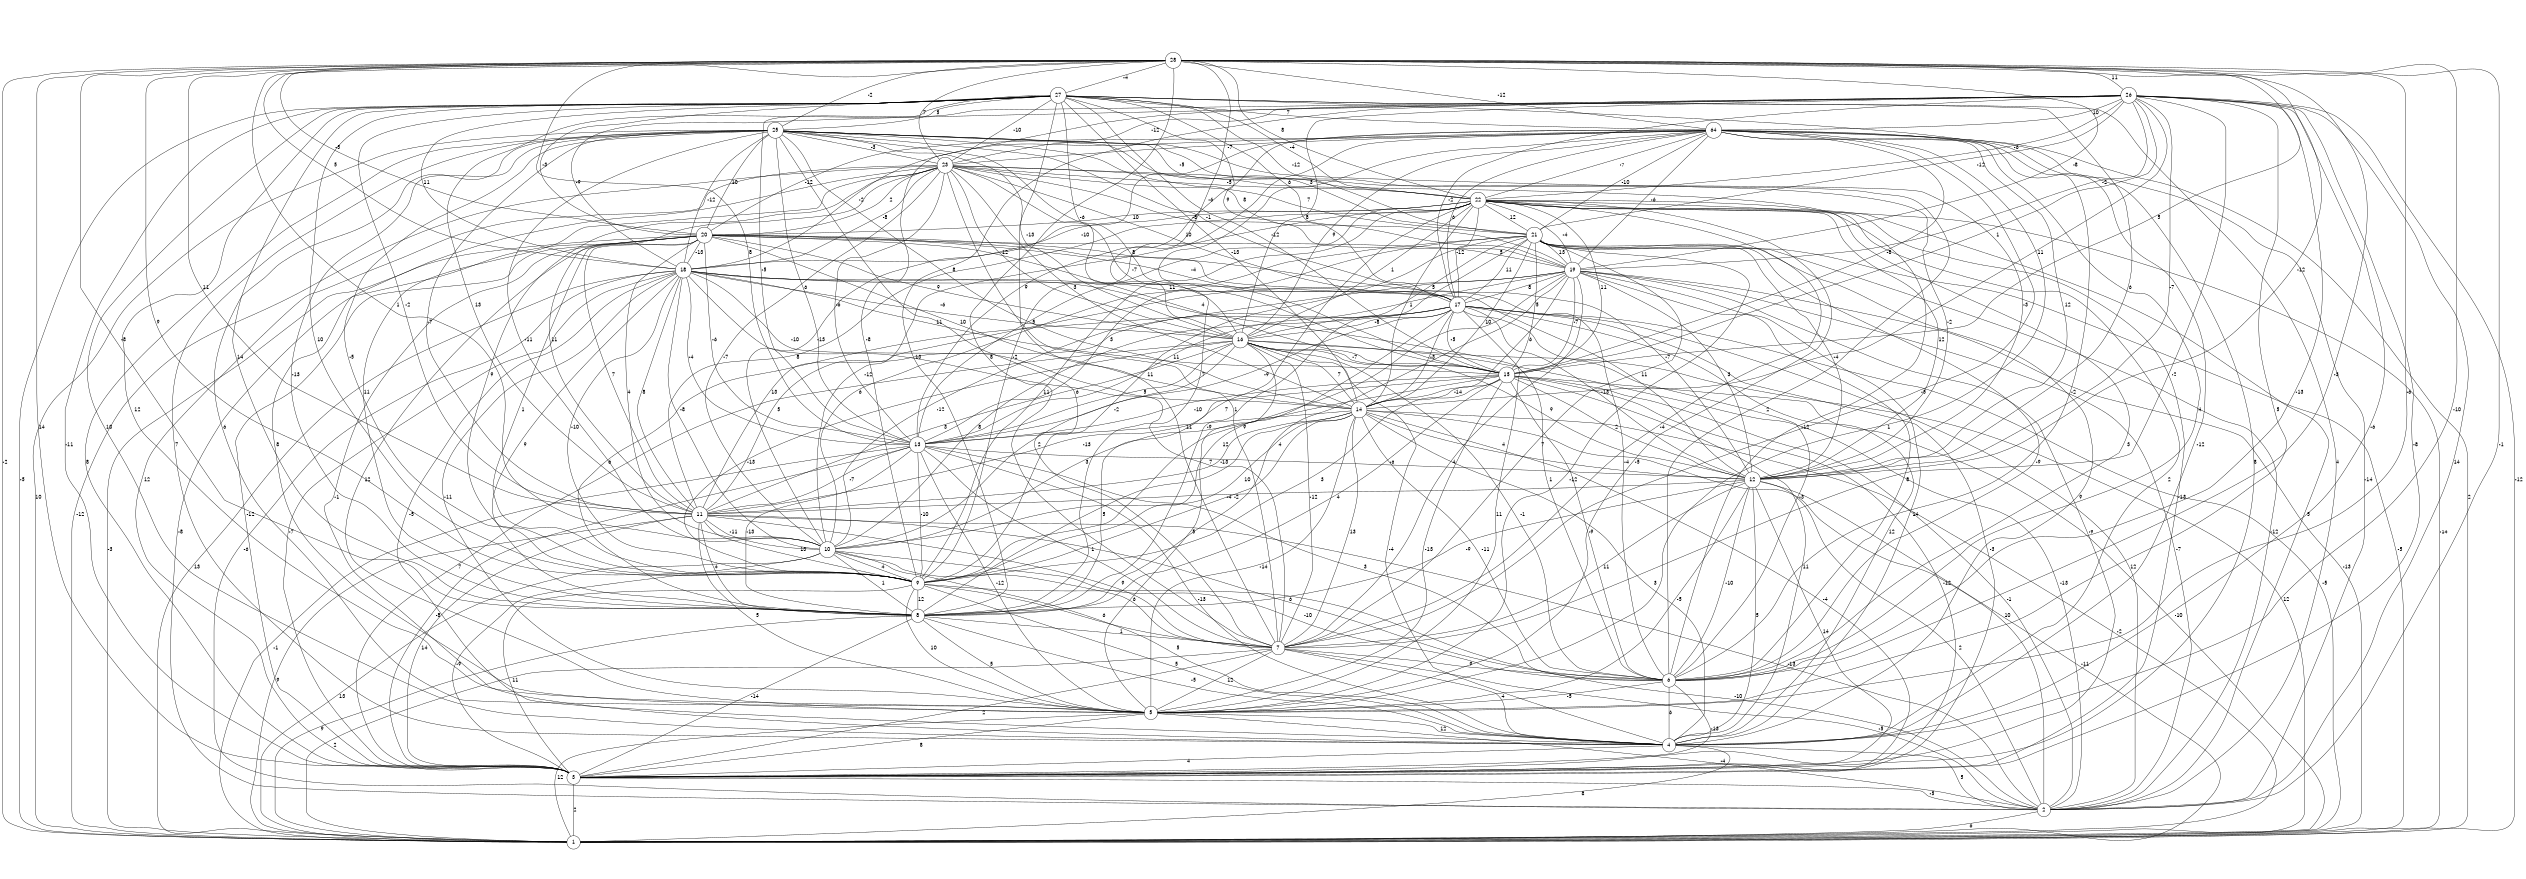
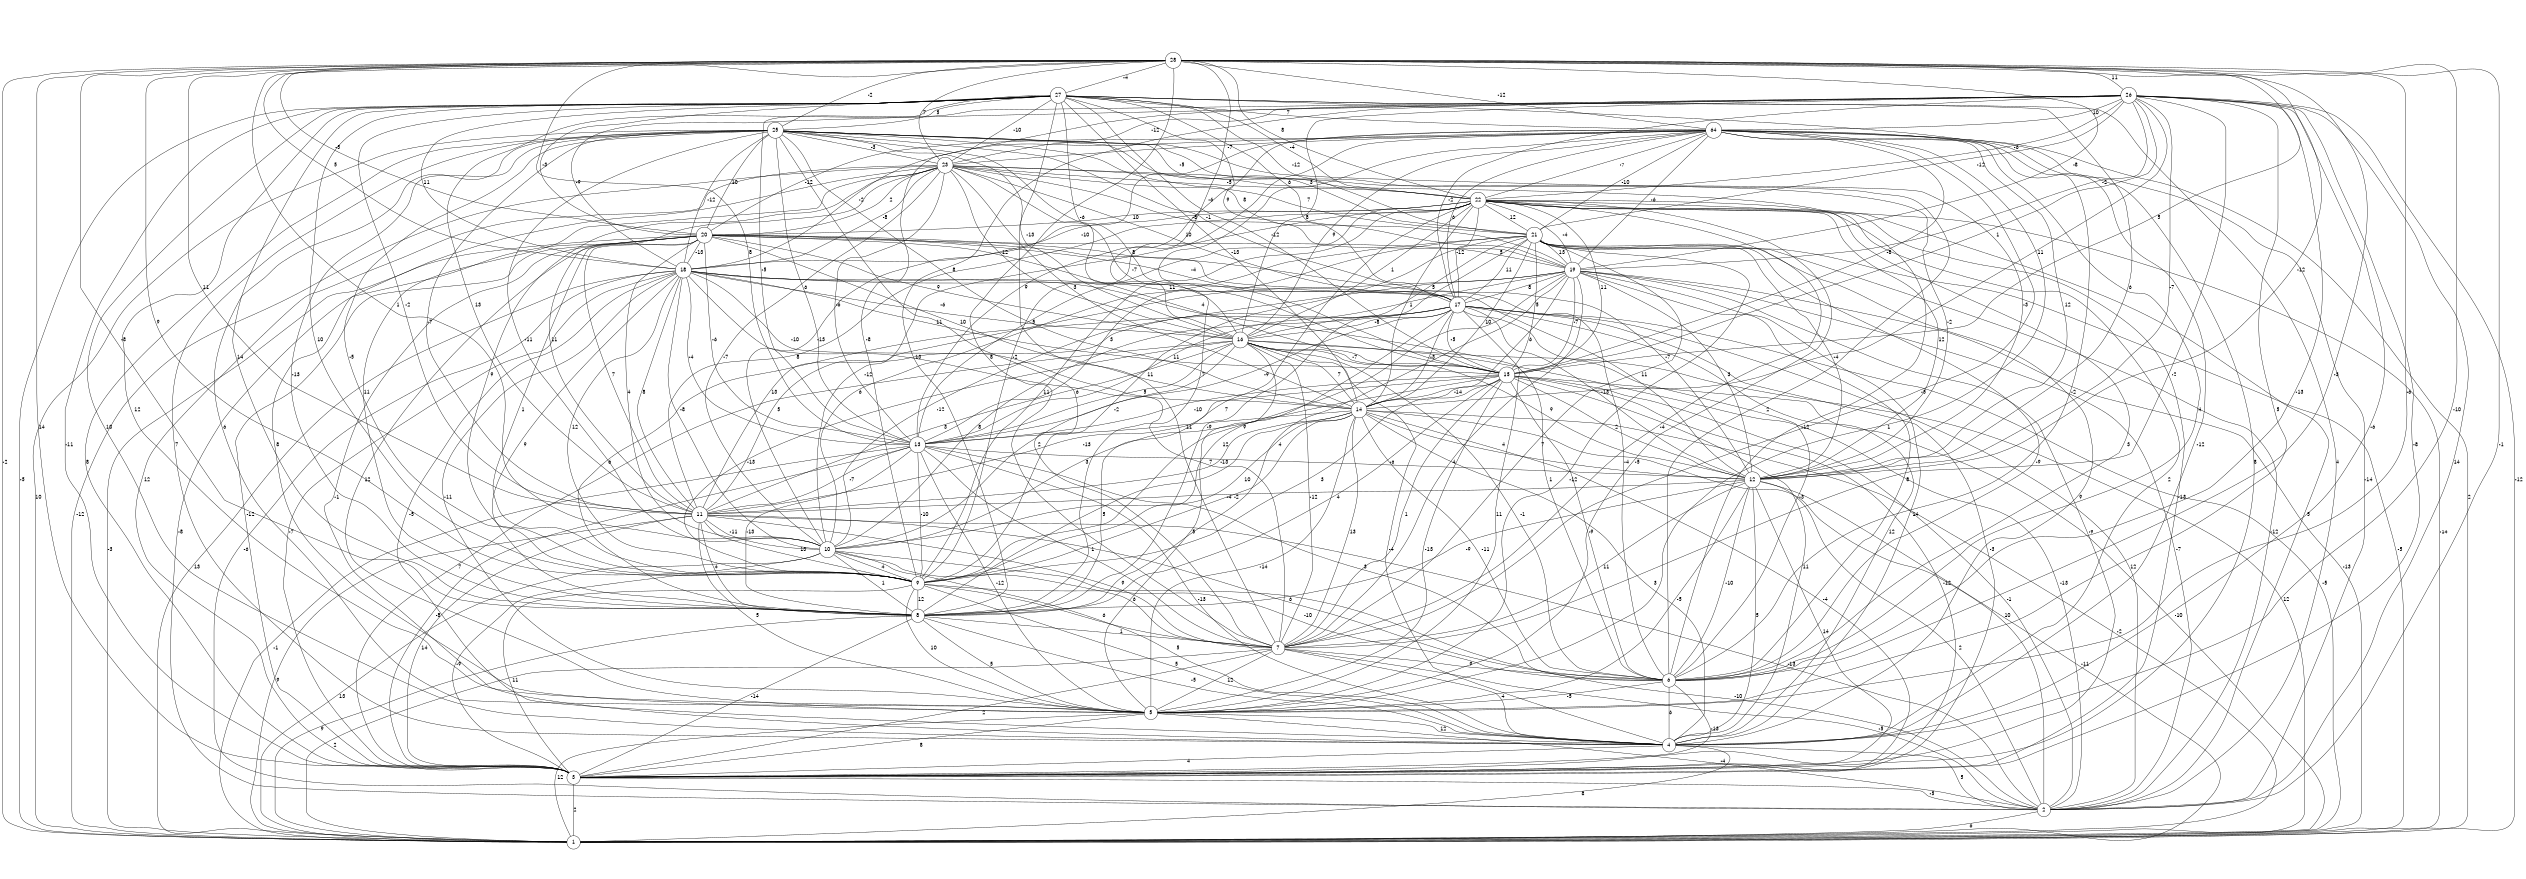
  graph {
    fontname=Lato
    node [fontname=Lato shape=circle]
    edge [fontname=Lato]
    28
    1
    2
    3
    4
    5
    6
    7
    8
    9
    10
    11
    12
    13
    15
    16
    18
    19
    20
    22
    23
    n22 [label=64]
    25
    26
    27
    14
    17
    21
    28 -- 1 [label=-2]
    28 -- 2 [label=-1]
    28 -- 3 [label=14]
    28 -- 4 [label=-10]
    28 -- 5 [label=-6]
    28 -- 6 [label=-3]
    28 -- 7 [label=8]
    28 -- 8 [label=-8]
    28 -- 9 [label=9]
    28 -- 10 [label=1]
    28 -- 11 [label=11]
    28 -- 12 [label=-12]
    28 -- 13 [label=8]
    28 -- 15 [label=5]
    28 -- 16 [label=-6]
    28 -- 18 [label=5]
    28 -- 19 [label=-8]
    28 -- 20 [label=-5]
    28 -- 22 [label=8]
    28 -- 23 [label=7]
    28 -- n22 [label=-12]
    28 -- 25 [label=-2]
    28 -- 26 [label=11]
    28 -- 27 [label=-4]
    2 -- 1 [label=6]
    3 -- 1 [label=2]
    3 -- 2 [label=-5]
    4 -- 1 [label=8]
    4 -- 2 [label=5]
    4 -- 3 [label=4]
    5 -- 1 [label=12]
    5 -- 2 [label=-4]
    5 -- 3 [label=8]
    5 -- 4 [label=12]
    6 -- 3 [label=-13]
    6 -- 4 [label=6]
    6 -- 5 [label=-5]
    7 -- 1 [label=2]
    7 -- 2 [label=-5]
    7 -- 3 [label=2]
    7 -- 4 [label=4]
    7 -- 5 [label=12]
    7 -- 6 [label=9]
    8 -- 1 [label=9]
    8 -- 3 [label=-14]
    8 -- 4 [label=-5]
    8 -- 5 [label=5]
    8 -- 7 [label=1]
    9 -- 2 [label=-10]
    9 -- 3 [label=11]
    9 -- 4 [label=5]
    9 -- 5 [label=10]
    9 -- 7 [label=6]
    9 -- 8 [label=12]
    10 -- 1 [label=13]
    10 -- 3 [label=-9]
    10 -- 4 [label=5]
    10 -- 6 [label=-10]
    10 -- 7 [label=6]
    10 -- 8 [label=1]
    10 -- 9 [label=4]
    11 -- 1 [label=9]
    11 -- 2 [label=-13]
    11 -- 3 [label=14]
    11 -- 5 [label=5]
    11 -- 6 [label=6]
    11 -- 7 [label=9]
    11 -- 8 [label=4]
    11 -- 9 [label=13]
    11 -- 10 [label=-11]
    12 -- 1 [label=-11]
    12 -- 2 [label=2]
    12 -- 3 [label=14]
    12 -- 4 [label=5]
    12 -- 5 [label=-5]
    12 -- 6 [label=-10]
    12 -- 7 [label=11]
    12 -- 8 [label=-9]
    12 -- 11 [label=-4]
    13 -- 1 [label=-1]
    13 -- 3 [label=-8]
    13 -- 4 [label=-13]
    13 -- 5 [label=-12]
    13 -- 6 [label=3]
    13 -- 7 [label=1]
    13 -- 8 [label=-13]
    13 -- 9 [label=-10]
    13 -- 11 [label=-7]
    13 -- 12 [label=-6]
    15 -- 1 [label=-10]
    15 -- 2 [label=-1]
    15 -- 3 [label=-12]
    15 -- 4 [label=11]
    15 -- 5 [label=-13]
    15 -- 6 [label=-9]
-   23 -- 7 [label=1]
+   15 -- 7 [label=1]
    15 -- 8 [label=4]
    15 -- 9 [label=3]
    15 -- 10 [label=3]
    15 -- 11 [label=-13]
    15 -- 12 [label=2]
    15 -- 13 [label=-10]
    15 -- 14 [label=-14]
    16 -- 1 [label=12]
    16 -- 2 [label=-13]
    16 -- 3 [label=7]
    16 -- 4 [label=-4]
    16 -- 5 [label=5]
    16 -- 6 [label=-1]
    16 -- 7 [label=-12]
    16 -- 9 [label=-13]
    16 -- 10 [label=2]
    16 -- 11 [label=3]
    16 -- 12 [label=9]
    16 -- 13 [label=5]
    16 -- 15 [label=-7]
    16 -- 14 [label=7]
    18 -- 1 [label=13]
    18 -- 2 [label=-6]
    18 -- 3 [label=-7]
    18 -- 4 [label=-5]
    18 -- 5 [label=-11]
    18 -- 6 [label=1]
    18 -- 7 [label=7]
    18 -- 8 [label=9]
-   18 -- 9 [label=-10]
+   18 -- 9 [label=12]
    18 -- 10 [label=-8]
    18 -- 11 [label=8]
    18 -- 12 [label=11]
    18 -- 13 [label=-4]
    18 -- 15 [label=11]
    18 -- 16 [label=-6]
    18 -- 14 [label=-10]
    18 -- 17 [label=11]
    19 -- 1 [label=-13]
    19 -- 2 [label=-7]
    19 -- 3 [label=-9]
    19 -- 4 [label=14]
    19 -- 6 [label=8]
    19 -- 7 [label=4]
    19 -- 8 [label=4]
    19 -- 9 [label=9]
    19 -- 10 [label=-12]
    19 -- 11 [label=13]
    19 -- 12 [label=3]
    19 -- 13 [label=11]
    19 -- 15 [label=-7]
    19 -- 14 [label=6]
    19 -- 17 [label=8]
    20 -- 1 [label=-3]
    20 -- 2 [label=-8]
    20 -- 3 [label=-12]
    20 -- 4 [label=-1]
    20 -- 5 [label=12]
    20 -- 6 [label=-4]
    20 -- 9 [label=1]
    20 -- 10 [label=4]
    20 -- 11 [label=7]
    20 -- 12 [label=-7]
    20 -- 13 [label=-6]
    20 -- 15 [label=4]
    20 -- 16 [label=9]
    20 -- 18 [label=-13]
    20 -- 19 [label=5]
    20 -- 14 [label=10]
    20 -- 17 [label=-4]
    22 -- 1 [label=-14]
    22 -- 2 [label=5]
    22 -- 3 [label=-13]
    22 -- 4 [label=2]
    22 -- 5 [label=-5]
    22 -- 6 [label=3]
    22 -- 7 [label=-4]
    22 -- 8 [label=7]
    22 -- 9 [label=11]
    22 -- 10 [label=-12]
    22 -- 11 [label=8]
    22 -- 12 [label=12]
    22 -- 13 [label=5]
    22 -- 15 [label=11]
    22 -- 16 [label=1]
    22 -- 18 [label=-10]
    22 -- 19 [label=-4]
    22 -- 20 [label=10]
    22 -- 14 [label=1]
    22 -- 17 [label=-12]
    22 -- 21 [label=12]
    23 -- 1 [label=-12]
    23 -- 3 [label=12]
    23 -- 5 [label=8]
    23 -- 6 [label=-12]
    23 -- 8 [label=11]
    23 -- 9 [label=9]
    23 -- 10 [label=-7]
    23 -- 11 [label=11]
    23 -- 12 [label=-2]
    23 -- 13 [label=-6]
    23 -- 15 [label=-7]
    23 -- 16 [label=12]
    23 -- 18 [label=-8]
    23 -- 19 [label=-8]
    23 -- 20 [label=2]
    23 -- 22 [label=-5]
    23 -- 14 [label=3]
    23 -- 17 [label=10]
    23 -- 21 [label=7]
    n22 -- 1 [label=2]
    n22 -- 2 [label=-14]
    n22 -- 3 [label=8]
    n22 -- 4 [label=-12]
    n22 -- 5 [label=1]
    n22 -- 6 [label=4]
    n22 -- 7 [label=-5]
    n22 -- 8 [label=7]
    n22 -- 9 [label=-2]
    n22 -- 10 [label=-13]
    n22 -- 12 [label=12]
    n22 -- 13 [label=9]
    n22 -- 15 [label=-8]
    n22 -- 16 [label=9]
    n22 -- 18 [label=-2]
    n22 -- 19 [label=-6]
    n22 -- 20 [label=-12]
    n22 -- 22 [label=-7]
    n22 -- 23 [label=-7]
    n22 -- 17 [label=6]
    n22 -- 21 [label=-10]
    25 -- 1 [label=10]
    25 -- 3 [label=8]
    25 -- 4 [label=7]
    25 -- 5 [label=6]
    25 -- 6 [label=2]
    25 -- 7 [label=6]
    25 -- 8 [label=-13]
    25 -- 9 [label=-5]
    25 -- 10 [label=-11]
    25 -- 11 [label=-7]
    25 -- 12 [label=-3]
    25 -- 13 [label=6]
    25 -- 15 [label=8]
    25 -- 16 [label=-13]
    25 -- 18 [label=-12]
    25 -- 19 [label=8]
    25 -- 20 [label=10]
    25 -- 22 [label=-5]
    25 -- 23 [label=-3]
    25 -- 14 [label=8]
    25 -- 17 [label=-1]
    25 -- 21 [label=3]
    26 -- 1 [label=-12]
    26 -- 2 [label=14]
    26 -- 3 [label=-8]
    26 -- 4 [label=-6]
    26 -- 5 [label=5]
    26 -- 6 [label=-13]
    26 -- 7 [label=-2]
    26 -- 8 [label=13]
    26 -- 9 [label=-8]
    26 -- 11 [label=13]
    26 -- 12 [label=-7]
    26 -- 15 [label=1]
    26 -- 16 [label=8]
    26 -- 18 [label=-9]
    26 -- 19 [label=-2]
    26 -- 22 [label=-6]
    26 -- 23 [label=-12]
    26 -- n22 [label=10]
    26 -- 14 [label=11]
    26 -- 17 [label=-2]
    26 -- 21 [label=-12]
    27 -- 1 [label=-5]
    27 -- 2 [label=4]
    27 -- 3 [label=-11]
    27 -- 4 [label=10]
    27 -- 5 [label=12]
    27 -- 6 [label=-2]
    27 -- 7 [label=11]
    27 -- 8 [label=14]
    27 -- 9 [label=10]
    27 -- 11 [label=-2]
    27 -- 12 [label=6]
    27 -- 13 [label=-5]
    27 -- 15 [label=-12]
    27 -- 16 [label=-6]
    27 -- 18 [label=11]
    27 -- 19 [label=6]
    27 -- 20 [label=-3]
    27 -- 22 [label=-4]
    27 -- 23 [label=-10]
    27 -- n22 [label=7]
    27 -- 25 [label=5]
    27 -- 14 [label=-13]
    27 -- 17 [label=9]
    27 -- 21 [label=-12]
    14 -- 1 [label=-2]
    14 -- 2 [label=10]
    14 -- 3 [label=-4]
    14 -- 4 [label=3]
    14 -- 5 [label=-14]
    14 -- 6 [label=-11]
    14 -- 7 [label=13]
    14 -- 8 [label=5]
    14 -- 9 [label=-2]
    14 -- 10 [label=10]
    14 -- 11 [label=-13]
    14 -- 12 [label=4]
    14 -- 13 [label=11]
    17 -- 1 [label=-5]
    17 -- 2 [label=12]
    17 -- 3 [label=-3]
    17 -- 4 [label=12]
    17 -- 5 [label=11]
    17 -- 6 [label=-3]
    17 -- 8 [label=6]
    17 -- 9 [label=12]
    17 -- 10 [label=8]
    17 -- 11 [label=5]
    17 -- 12 [label=-13]
    17 -- 13 [label=-9]
    17 -- 15 [label=-5]
    17 -- 16 [label=-8]
    17 -- 14 [label=-3]
    21 -- 1 [label=-5]
    21 -- 2 [label=-12]
    21 -- 4 [label=9]
    21 -- 5 [label=-12]
    21 -- 6 [label=-9]
    21 -- 7 [label=7]
    21 -- 8 [label=-9]
    21 -- 9 [label=-2]
    21 -- 10 [label=6]
    21 -- 12 [label=-4]
    21 -- 13 [label=3]
    21 -- 15 [label=5]
    21 -- 16 [label=5]
    21 -- 19 [label=13]
    21 -- 14 [label=10]
    21 -- 17 [label=11]
  }
